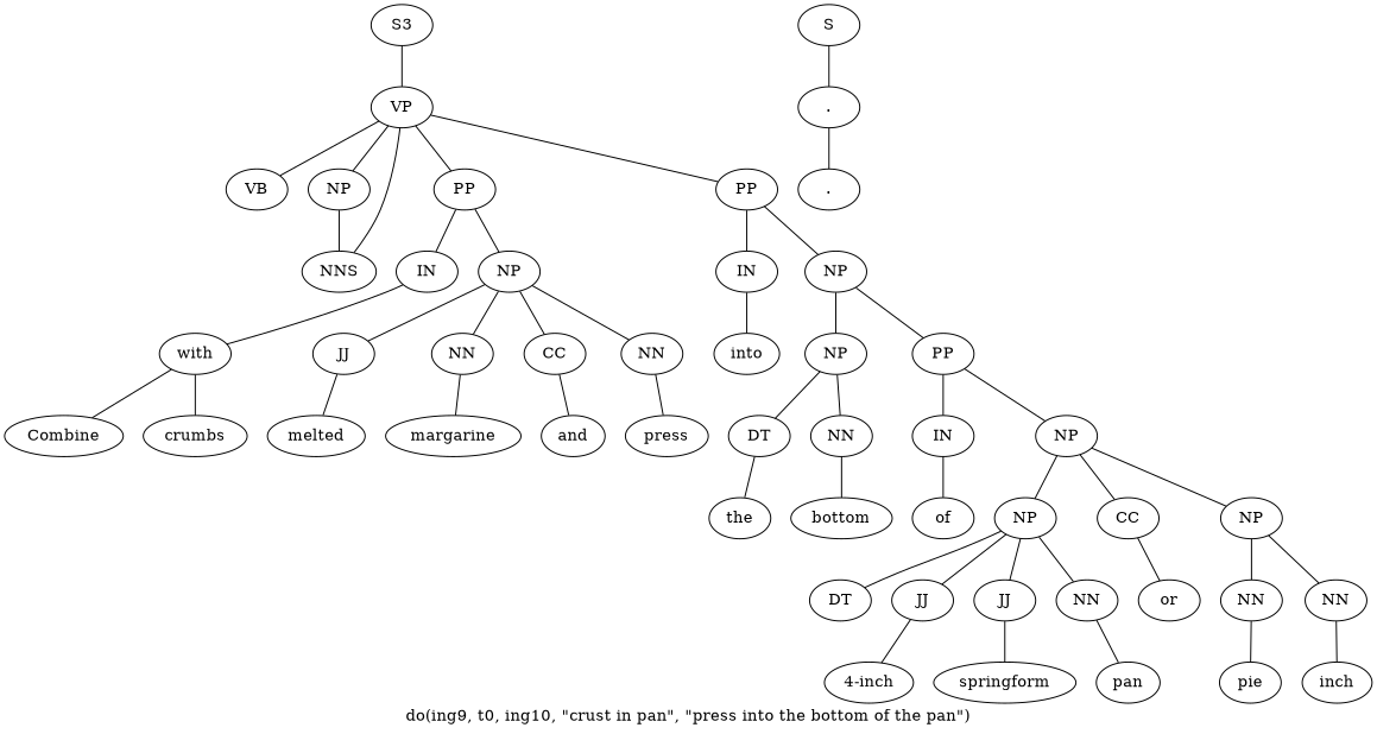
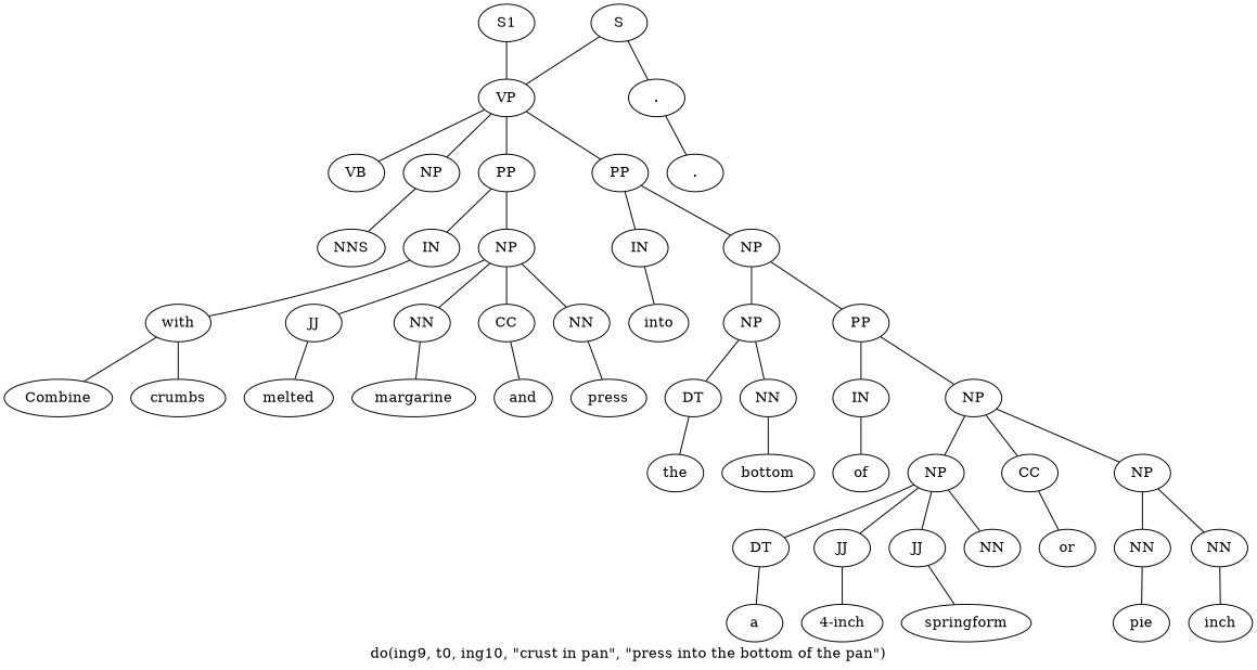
  graph {
    label="do(ing9, t0, ing10, \"crust in pan\", \"press into the bottom of the pan\")"
-   n1 [label=S3]
+   n1 [label=S1]
    n2 [label=VP]
    n3 [label=S]
    n4 [label="."]
    n5 [label=VB]
    n6 [label=NP]
    n7 [label=PP]
    n8 [label=PP]
    n9 [label="."]
    n10 [label=NNS]
    n11 [label=IN]
    n12 [label=NP]
    n13 [label=IN]
    n14 [label=NP]
    n15 [label=Combine]
    n16 [label=crumbs]
    n17 [label=with]
    n18 [label=JJ]
    n19 [label=NN]
    n20 [label=CC]
    n21 [label=NN]
    n22 [label=melted]
    n23 [label=margarine]
    n24 [label=and]
    n25 [label=press]
    n26 [label=into]
    n27 [label=NP]
    n28 [label=PP]
    n29 [label=DT]
    n30 [label=NN]
    n31 [label=IN]
    n32 [label=NP]
    n33 [label=the]
    n34 [label=bottom]
    n35 [label=of]
    n36 [label=NP]
    n37 [label=CC]
    n38 [label=NP]
    n39 [label=DT]
    n40 [label=JJ]
    n41 [label=JJ]
    n42 [label=NN]
    n43 [label=or]
    n44 [label=NN]
    n45 [label=NN]
+   n46 [label=a]
    n47 [label="4-inch"]
    n48 [label=springform]
-   n49 [label=pan]
    n50 [label=pie]
    n51 [label=inch]
    n1 -- n2
    n2 -- n5
    n2 -- n6
    n2 -- n7
    n2 -- n8
-   n10 -- n2
+   n3 -- n2
    n3 -- n4
    n4 -- n9
    n6 -- n10
    n7 -- n11
    n7 -- n12
    n8 -- n13
    n8 -- n14
    n11 -- n17
    n12 -- n18
    n12 -- n19
    n12 -- n20
    n12 -- n21
    n13 -- n26
    n14 -- n27
    n14 -- n28
    n17 -- n15
    n17 -- n16
    n18 -- n22
    n19 -- n23
    n20 -- n24
    n21 -- n25
    n27 -- n29
    n27 -- n30
    n28 -- n31
    n28 -- n32
    n29 -- n33
    n30 -- n34
    n31 -- n35
    n32 -- n36
    n32 -- n37
    n32 -- n38
    n36 -- n39
    n36 -- n40
    n36 -- n41
    n36 -- n42
    n37 -- n43
    n38 -- n44
    n38 -- n45
+   n39 -- n46
    n40 -- n47
    n41 -- n48
-   n42 -- n49
    n44 -- n50
    n45 -- n51
  }
